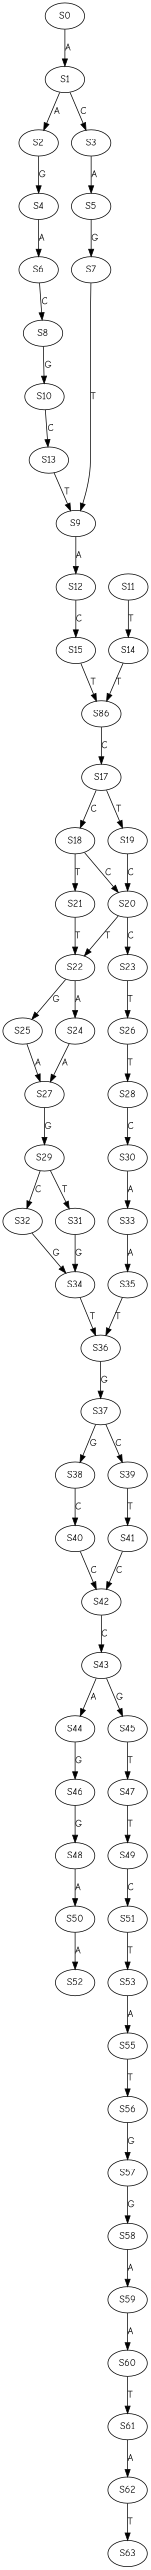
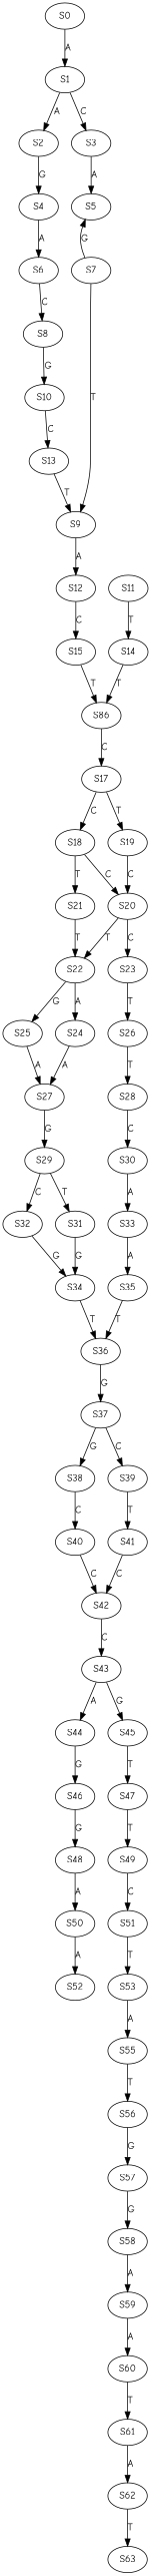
  strict digraph {
    fontname="Comic Neue"
    node [fontname="Comic Neue"]
    edge [fontname="Comic Neue"]
    S0
    S1
    S2
    S3
    S4
    S5
    S6
    S7
    S8
    S9
    S10
    S12
    S13
    S11
    S14
    S15
    n17 [label=S86]
    S17
    S18
    S19
    S20
    S21
    S22
    S23
    S24
    S25
    S26
    S27
    S28
    S29
    S30
    S31
    S32
    S33
    S34
    S35
    S36
    S37
    S38
    S39
    S40
    S41
    S42
    S43
    S44
    S45
    S46
    S47
    S48
    S49
    S50
    S51
    S52
    S53
    S55
    S56
    S57
    S58
    S59
    S60
    S61
    S62
    S63
    S0 -> S1 [label=A]
    S1 -> S2 [label=A]
    S1 -> S3 [label=C]
    S2 -> S4 [label=G]
    S3 -> S5 [label=A]
    S4 -> S6 [label=A]
-   S5 -> S7 [label=G]
+   S7 -> S5 [label=G]
    S6 -> S8 [label=C]
    S7 -> S9 [label=T]
    S8 -> S10 [label=G]
    S9 -> S12 [label=A]
    S10 -> S13 [label=C]
    S12 -> S15 [label=C]
    S13 -> S9 [label=T]
    S11 -> S14 [label=T]
    S14 -> n17 [label=T]
    S15 -> n17 [label=T]
    n17 -> S17 [label=C]
    S17 -> S18 [label=C]
    S17 -> S19 [label=T]
    S18 -> S20 [label=C]
    S18 -> S21 [label=T]
    S19 -> S20 [label=C]
    S20 -> S22 [label=T]
    S20 -> S23 [label=C]
    S21 -> S22 [label=T]
    S22 -> S24 [label=A]
    S22 -> S25 [label=G]
    S23 -> S26 [label=T]
    S24 -> S27 [label=A]
    S25 -> S27 [label=A]
    S26 -> S28 [label=T]
    S27 -> S29 [label=G]
    S28 -> S30 [label=C]
    S29 -> S31 [label=T]
    S29 -> S32 [label=C]
    S30 -> S33 [label=A]
    S31 -> S34 [label=G]
    S32 -> S34 [label=G]
    S33 -> S35 [label=A]
    S34 -> S36 [label=T]
    S35 -> S36 [label=T]
    S36 -> S37 [label=G]
    S37 -> S38 [label=G]
    S37 -> S39 [label=C]
    S38 -> S40 [label=C]
    S39 -> S41 [label=T]
    S40 -> S42 [label=C]
    S41 -> S42 [label=C]
    S42 -> S43 [label=C]
    S43 -> S44 [label=A]
    S43 -> S45 [label=G]
    S44 -> S46 [label=G]
    S45 -> S47 [label=T]
    S46 -> S48 [label=G]
    S47 -> S49 [label=T]
    S48 -> S50 [label=A]
    S49 -> S51 [label=C]
    S50 -> S52 [label=A]
    S51 -> S53 [label=T]
    S53 -> S55 [label=A]
    S55 -> S56 [label=T]
    S56 -> S57 [label=G]
    S57 -> S58 [label=G]
    S58 -> S59 [label=A]
    S59 -> S60 [label=A]
    S60 -> S61 [label=T]
    S61 -> S62 [label=A]
    S62 -> S63 [label=T]
  }
